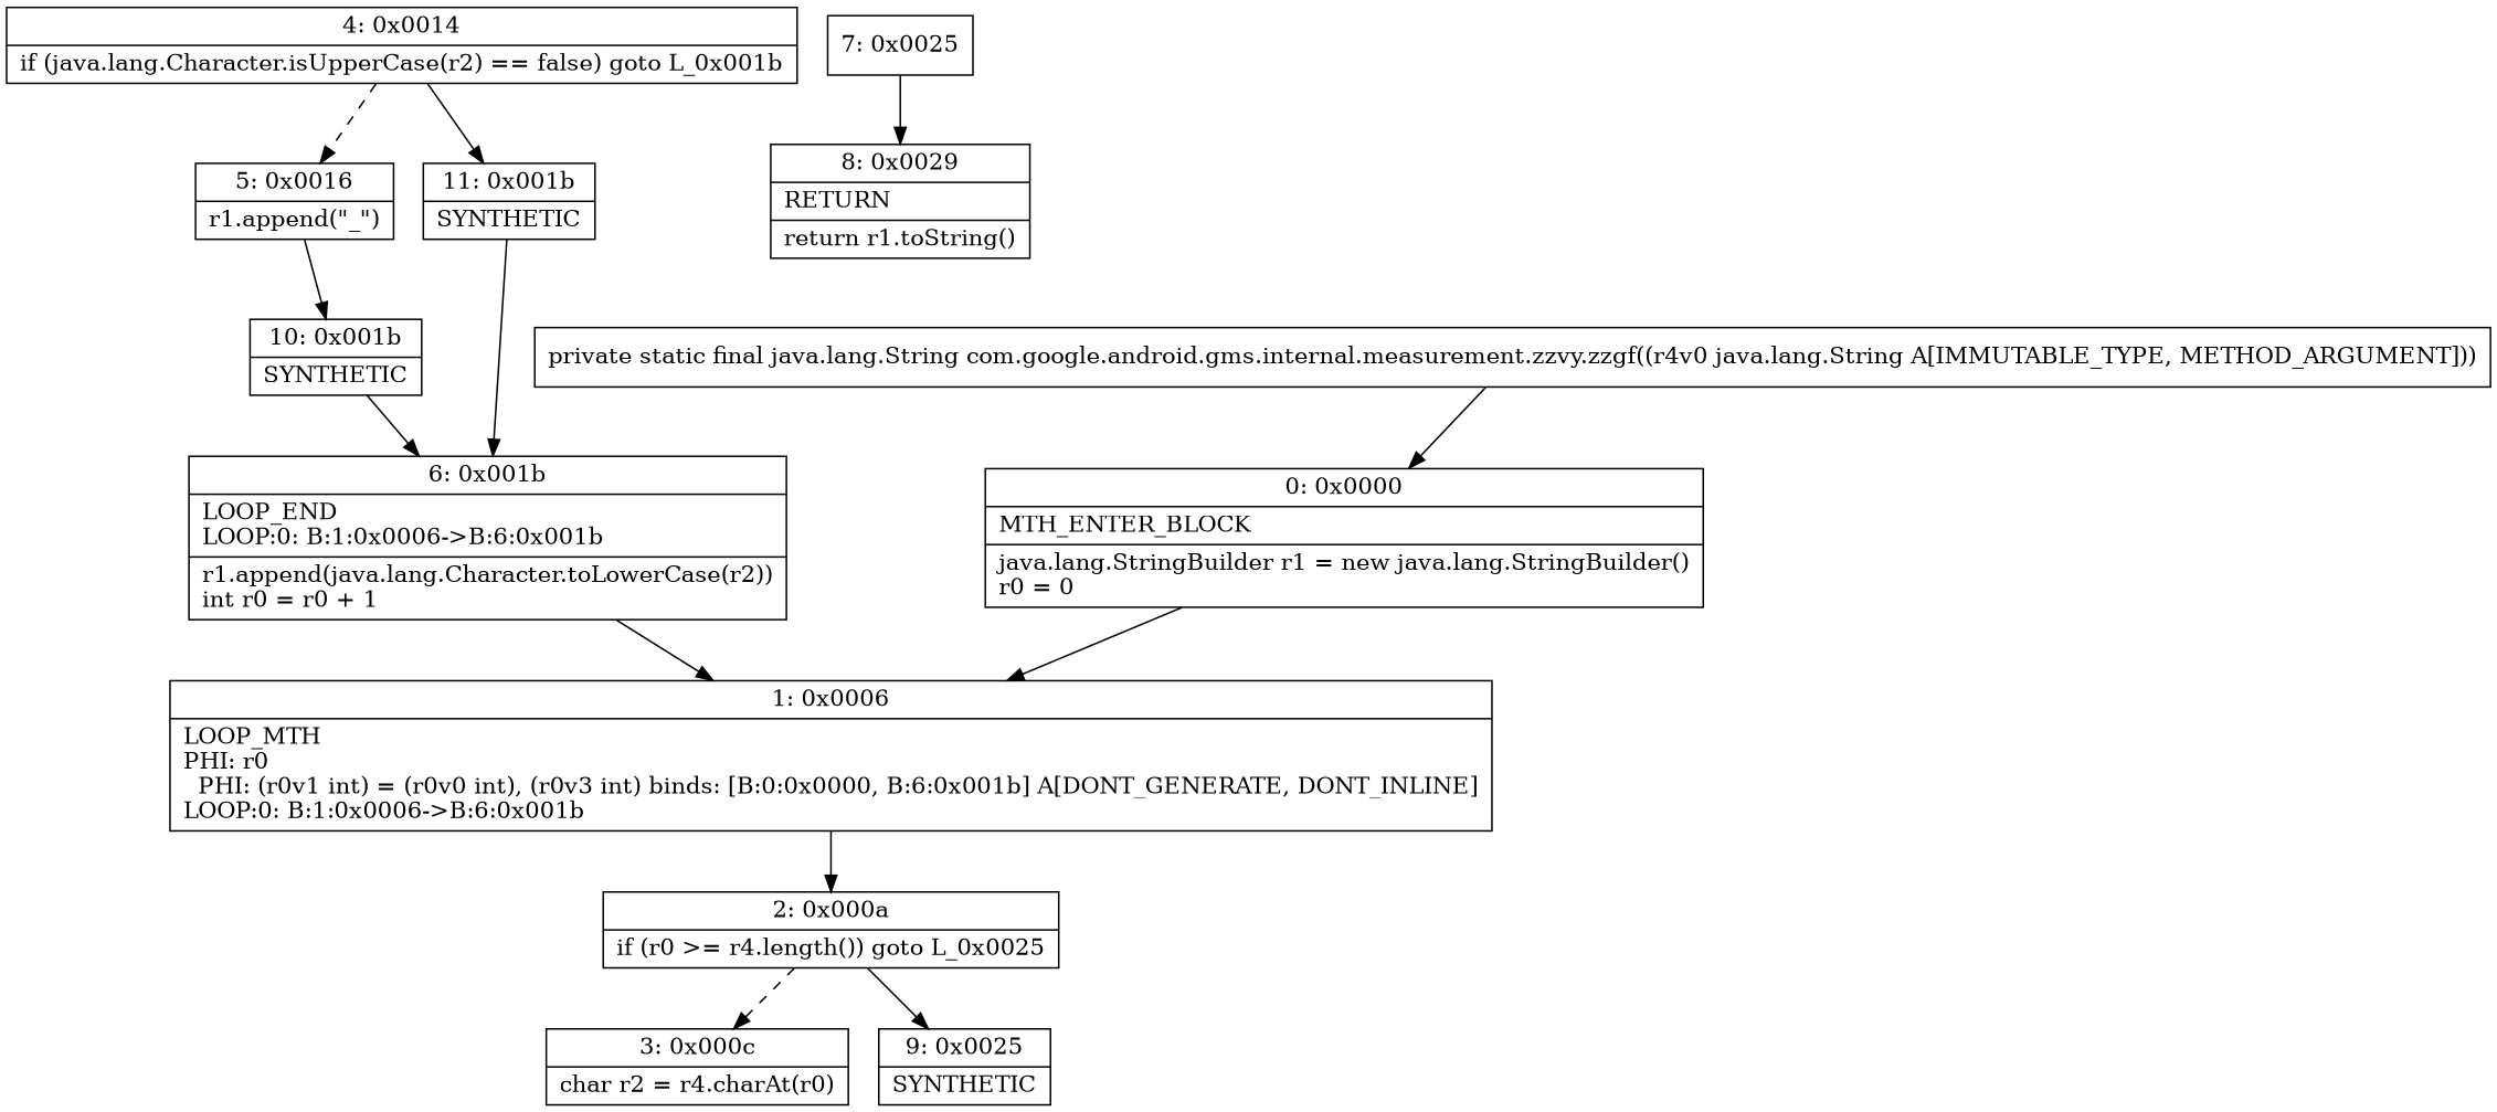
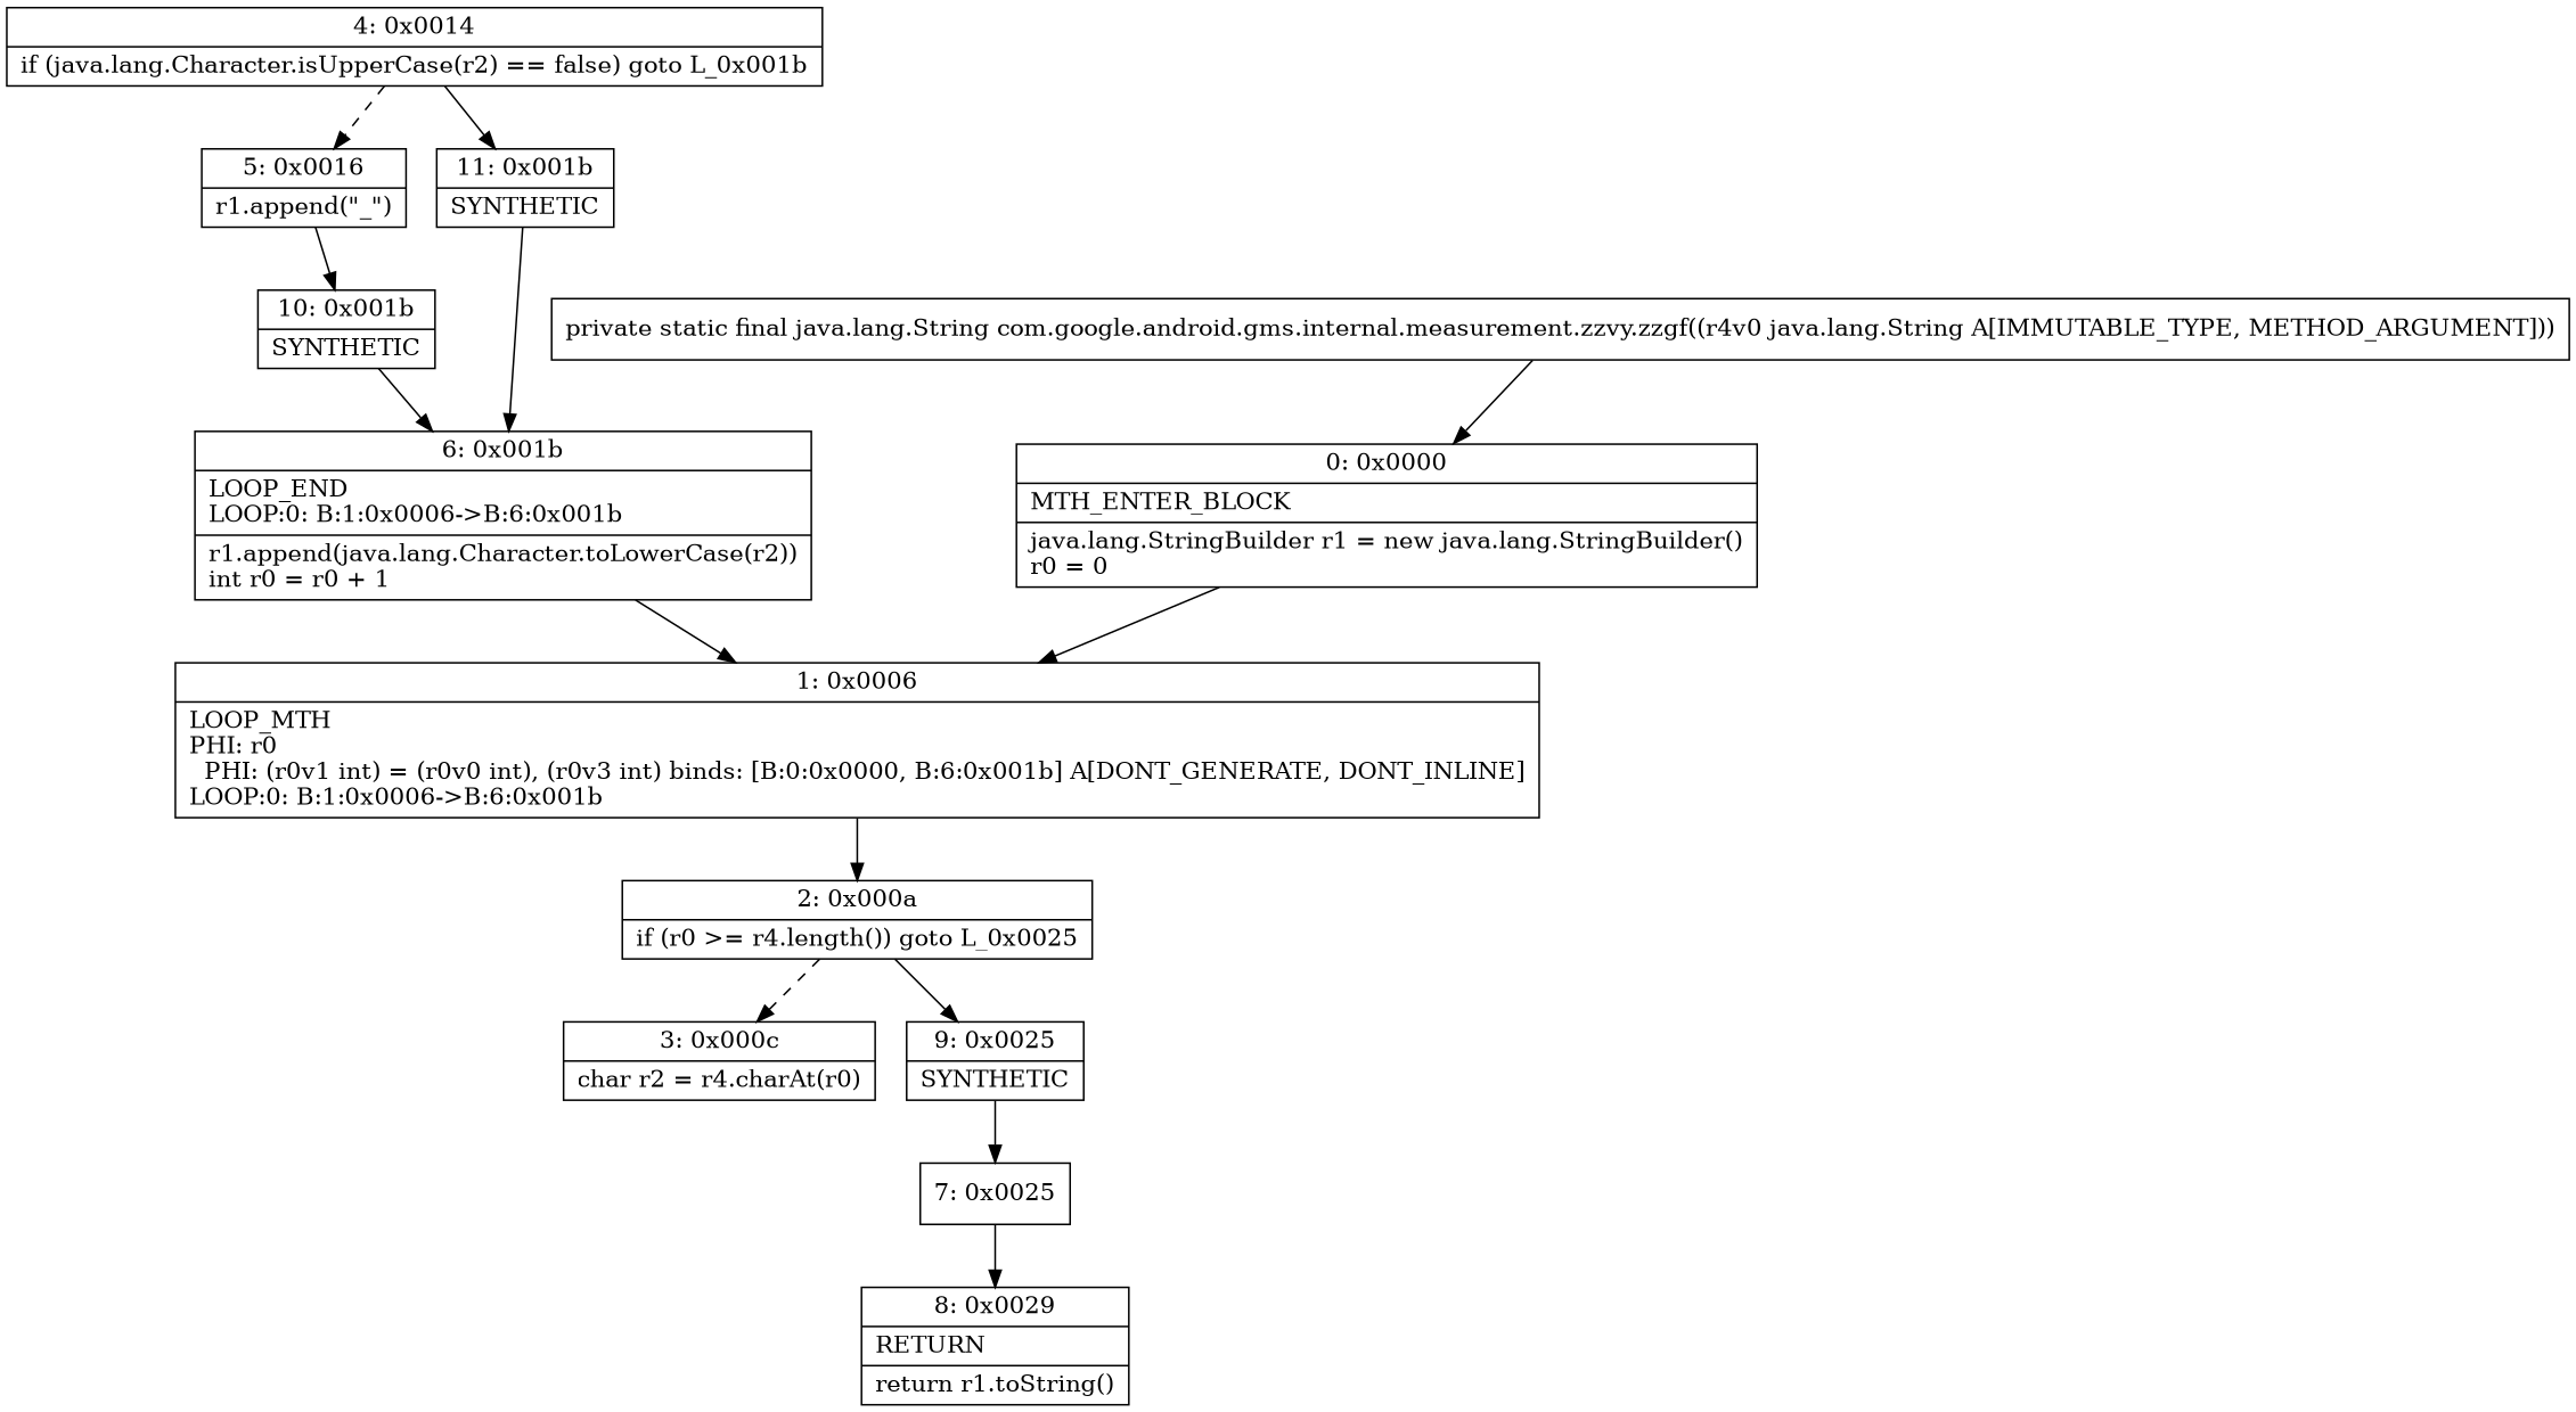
  digraph {
    node [shape=record]
    n1 [label="{0\:\ 0x0000|MTH_ENTER_BLOCK\l|java.lang.StringBuilder r1 = new java.lang.StringBuilder()\lr0 = 0\l}"]
    n2 [label="{1\:\ 0x0006|LOOP_MTH\lPHI: r0 \l  PHI: (r0v1 int) = (r0v0 int), (r0v3 int) binds: [B:0:0x0000, B:6:0x001b] A[DONT_GENERATE, DONT_INLINE]\lLOOP:0: B:1:0x0006\-\>B:6:0x001b\l}"]
    n3 [label="{2\:\ 0x000a|if (r0 \>= r4.length()) goto L_0x0025\l}"]
    n4 [label="{3\:\ 0x000c|char r2 = r4.charAt(r0)\l}"]
    n5 [label="{9\:\ 0x0025|SYNTHETIC\l}"]
    n6 [label="{7\:\ 0x0025}"]
    n7 [label="{4\:\ 0x0014|if (java.lang.Character.isUpperCase(r2) == false) goto L_0x001b\l}"]
    n8 [label="{5\:\ 0x0016|r1.append(\"_\")\l}"]
    n9 [label="{11\:\ 0x001b|SYNTHETIC\l}"]
    n10 [label="{10\:\ 0x001b|SYNTHETIC\l}"]
    n11 [label="{6\:\ 0x001b|LOOP_END\lLOOP:0: B:1:0x0006\-\>B:6:0x001b\l|r1.append(java.lang.Character.toLowerCase(r2))\lint r0 = r0 + 1\l}"]
    n12 [label="{8\:\ 0x0029|RETURN\l|return r1.toString()\l}"]
    n13 [label="{private static final java.lang.String com.google.android.gms.internal.measurement.zzvy.zzgf((r4v0 java.lang.String A[IMMUTABLE_TYPE, METHOD_ARGUMENT])) }"]
    n1 -> n2
    n2 -> n3
    n3 -> n4 [style=dashed]
    n3 -> n5
+   n5 -> n6
    n6 -> n12
    n7 -> n8 [style=dashed]
    n7 -> n9
    n8 -> n10
    n9 -> n11
    n10 -> n11
    n11 -> n2
    n13 -> n1
  }
